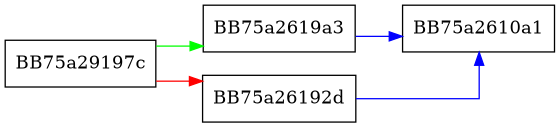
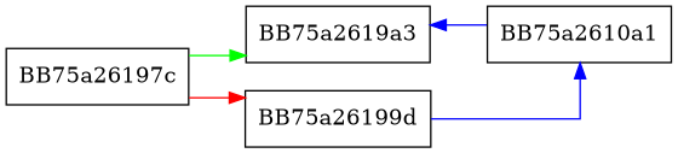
  digraph {
    rankdir=LR
    splines=ortho
    node [shape=box]
    edge [color=blue]
    n1 [label=BB75a2619a3]
-   BB75a26197c [label=BB75a29197c]
-   BB75a26199d [label=BB75a26192d]
+   BB75a26197c
+   BB75a26199d
    n4 [label=BB75a2610a1]
-   n1 -> n4
+   n4 -> n1
    BB75a26197c -> n1 [color=green]
    BB75a26197c -> BB75a26199d [color=red]
    BB75a26199d -> n4
  }
